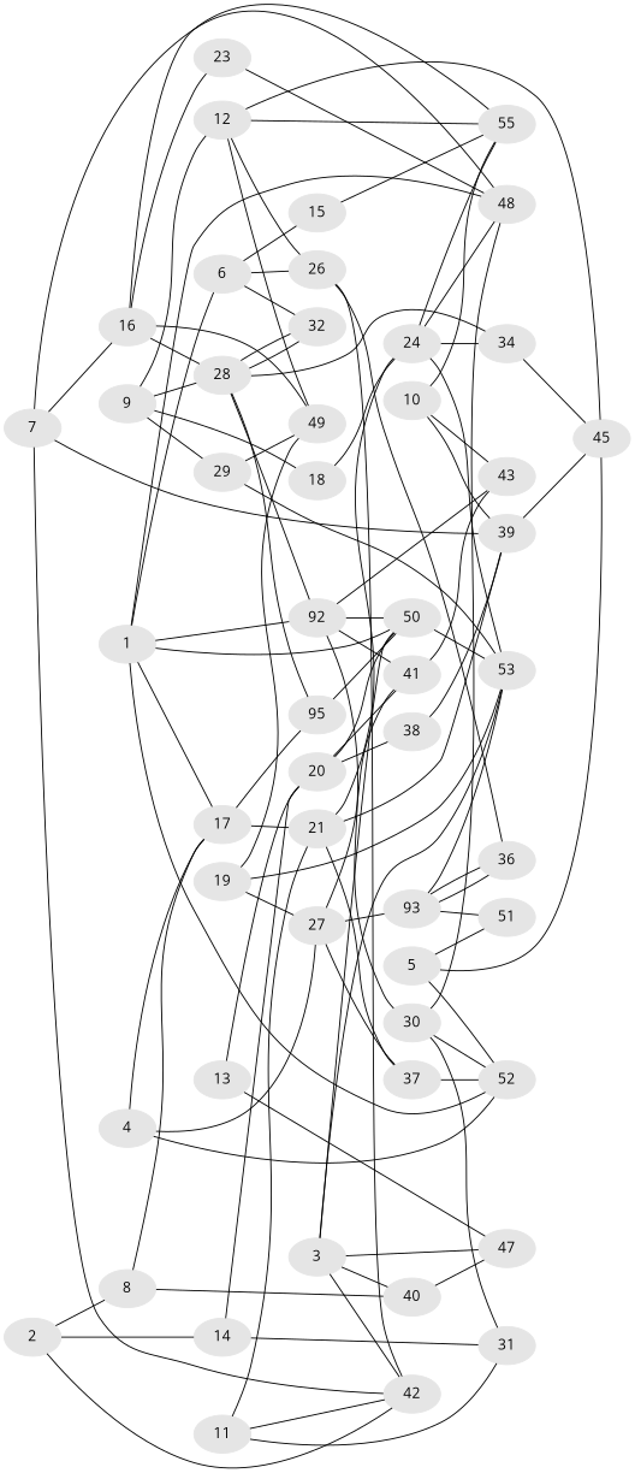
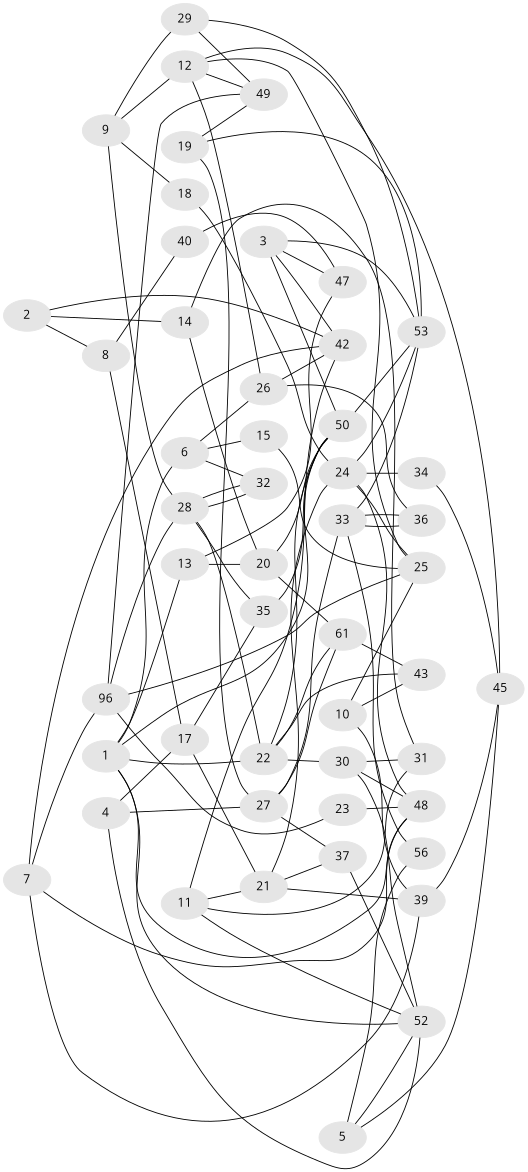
  graph {
    fontname="Open Sans"
    rankdir=LR
    node [color=gray90 fontname="Open Sans" style=filled]
    edge [fontname="Open Sans"]
    1
    6
    17
-   22 [label=92]
+   22
    48
    50
    52
    15
    26
    32
    21
-   35 [label=95]
+   35
    43
-   41
+   41 [label=61]
    30
    53
    2
    8
    14
    42
    40
    31
    20
    3
    47
    4
    27
    37
-   33 [label=93]
+   33
    5
    45
-   51
-   25 [label=55]
+   51 [label=56]
+   25
    36
    7
-   16
+   16 [label=96]
    39
    28
    49
    23
    9
    12
    18
    29
    24
    34
    10
    11
    13
-   38
    19
    1 -- 6
-   1 -- 17
+   1 -- 13
    1 -- 22
    1 -- 48
    1 -- 50
    1 -- 52
    6 -- 15
    6 -- 26
    6 -- 32
    17 -- 21
    17 -- 35
    22 -- 50
    22 -- 43
    22 -- 41
    22 -- 30
    50 -- 53
    15 -- 25
    26 -- 42
    26 -- 36
    21 -- 37
    21 -- 39
    21 -- 24
    35 -- 50
    41 -- 43
    30 -- 48
    30 -- 52
    30 -- 31
    2 -- 8
    2 -- 14
    2 -- 42
    8 -- 17
    8 -- 40
    14 -- 31
    14 -- 20
    40 -- 47
    20 -- 50
    20 -- 41
-   20 -- 38
    3 -- 50
    3 -- 53
    3 -- 42
-   3 -- 40
    3 -- 47
    4 -- 17
    4 -- 52
    4 -- 27
    27 -- 41
    27 -- 37
    27 -- 33
    37 -- 52
    33 -- 53
    33 -- 51
    33 -- 36
    33 -- 36
    5 -- 52
    5 -- 45
    5 -- 51
    7 -- 48
    7 -- 42
    7 -- 16
    7 -- 39
    16 -- 25
    16 -- 28
    16 -- 49
    16 -- 23
    39 -- 45
    28 -- 22
    28 -- 32
    28 -- 32
    28 -- 35
-   28 -- 34
    23 -- 48
    9 -- 28
    9 -- 12
    9 -- 18
    9 -- 29
    12 -- 26
    12 -- 45
    12 -- 25
    12 -- 49
    18 -- 24
    29 -- 53
    29 -- 49
    24 -- 48
    24 -- 53
    24 -- 25
    24 -- 34
    34 -- 45
    10 -- 43
    10 -- 25
    10 -- 39
+   11 -- 52
    11 -- 21
    11 -- 42
    11 -- 31
    13 -- 20
    13 -- 47
-   38 -- 39
    19 -- 53
    19 -- 27
    19 -- 49
  }
